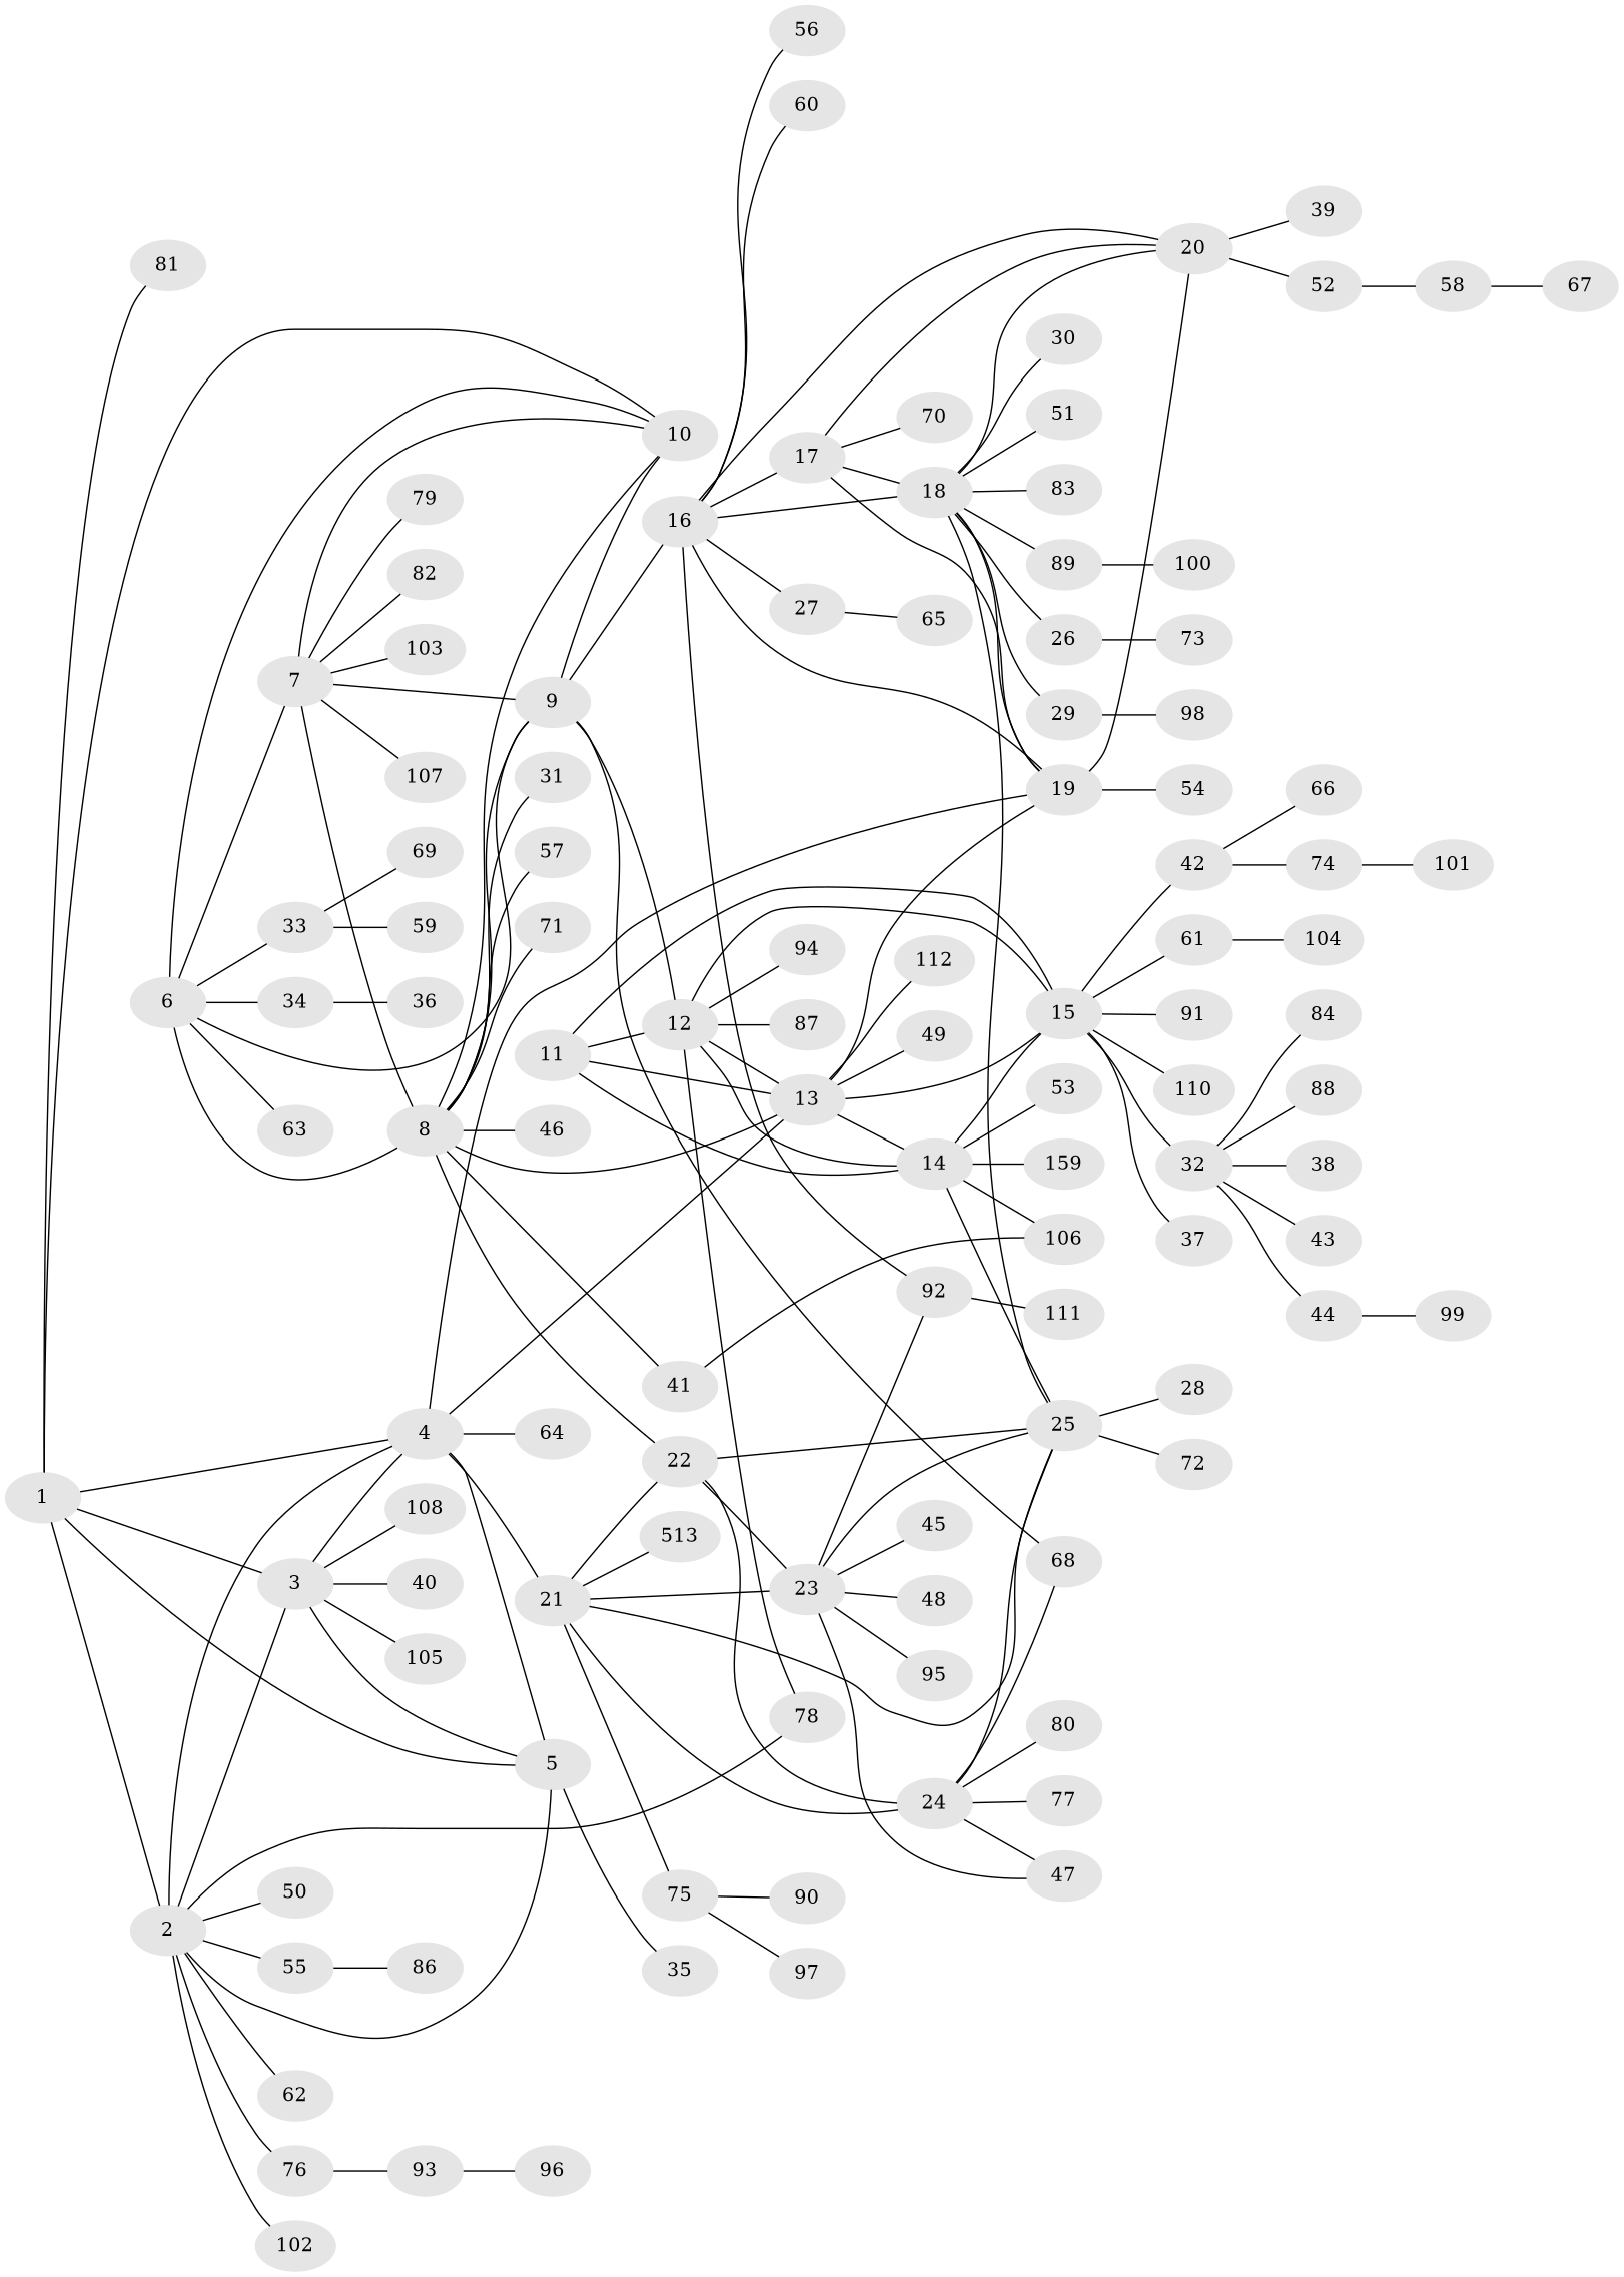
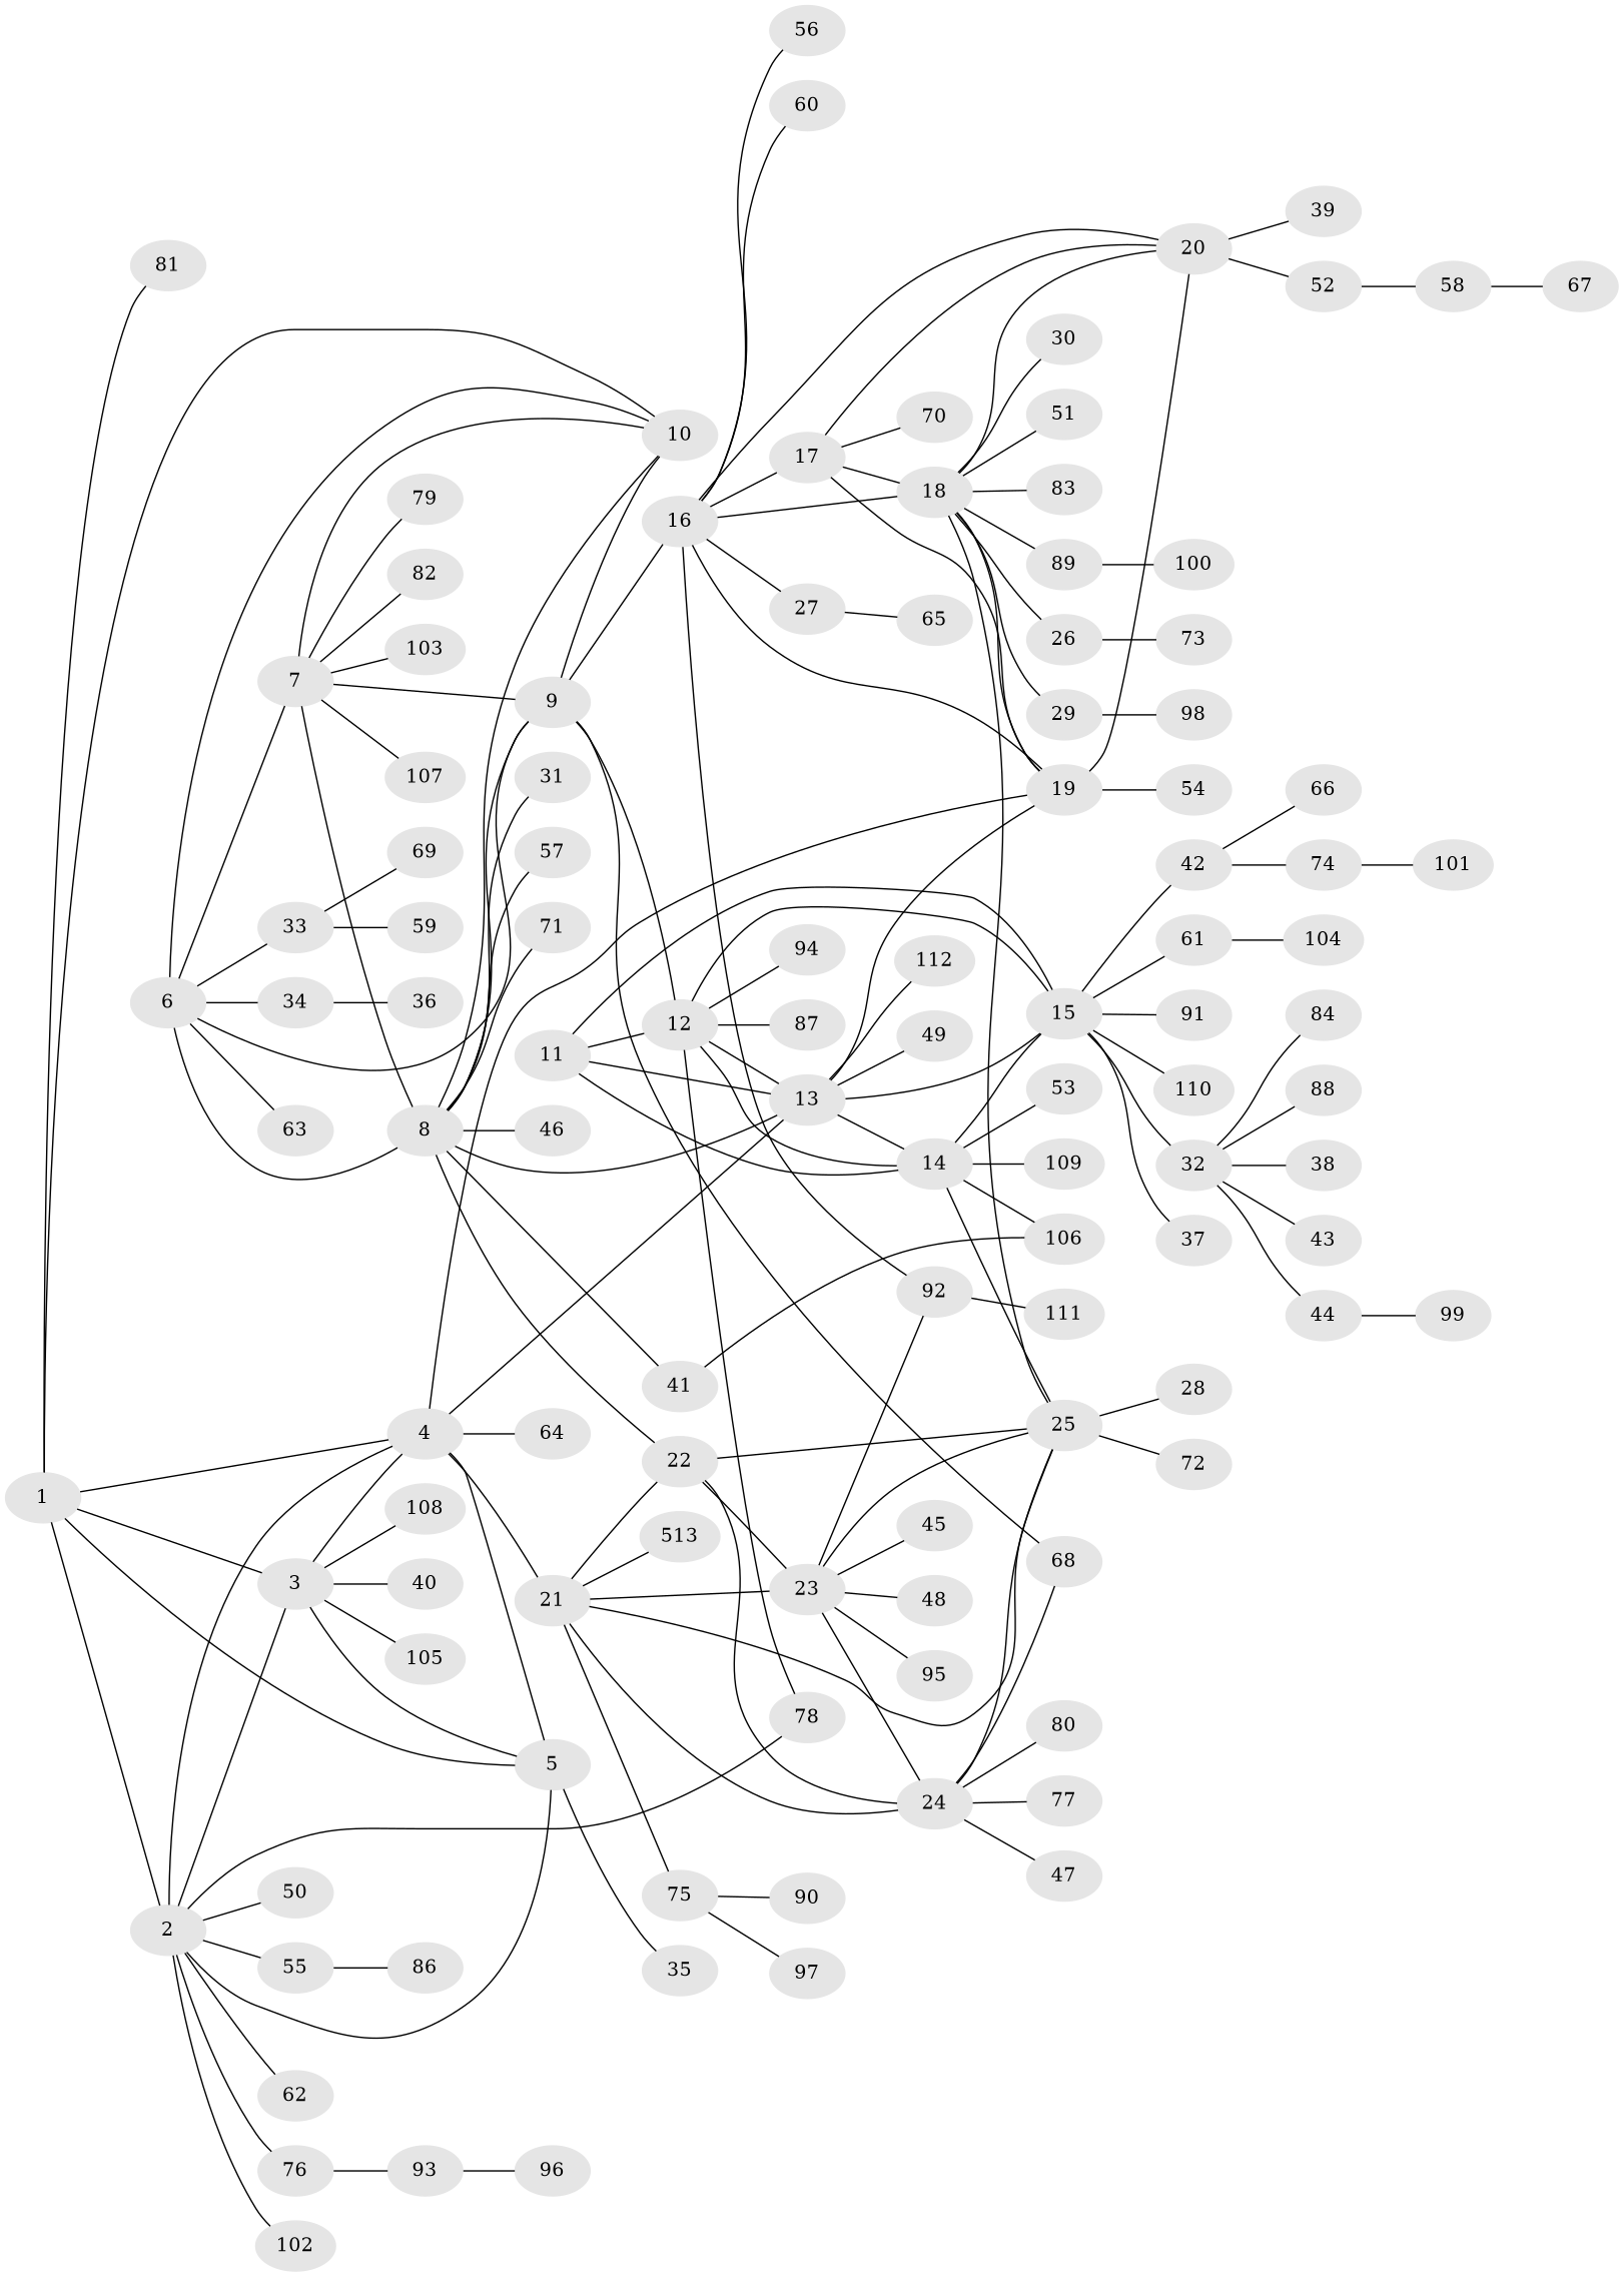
  graph {
    rankdir=LR
    node [color=gray90 style=filled]
    1
    2
    3
    4
    5
    10
    81
    50
    55
    62
    76
    78
    102
    40
    105
    108
    13
    19
    21
    64
    35
    86
    93
    14
    15
    49
    112
    20
    54
    22
    25
    23
    24
    75
    n35 [label=513]
    6
    7
    8
    9
    33
    34
    63
    79
    82
    103
    107
    31
    41
    46
    57
    71
    12
    16
    68
    59
    69
    36
    106
    94
    87
    17
    18
    27
    56
    60
    92
    11
    53
-   109 [label=159]
+   109
    32
    37
    42
    61
    91
    110
    28
    72
    38
    43
    44
    84
    88
    66
    74
    104
    70
    26
    29
    30
    51
    83
    89
    39
    52
    65
    111
    73
    98
    100
    58
    45
    48
    95
    47
    77
    80
    90
    97
    99
    101
    67
    96
    1 -- 2
    1 -- 3
    1 -- 4
    1 -- 5
    1 -- 10
    1 -- 81
    2 -- 3
    2 -- 4
    2 -- 5
    2 -- 50
    2 -- 55
    2 -- 62
    2 -- 76
    2 -- 78
    2 -- 102
    3 -- 4
    3 -- 5
    3 -- 40
    3 -- 105
    3 -- 108
    4 -- 5
    4 -- 13
    4 -- 19
    4 -- 21
    4 -- 64
    5 -- 35
    55 -- 86
    76 -- 93
    13 -- 19
    13 -- 14
    13 -- 15
    13 -- 49
    13 -- 112
    19 -- 20
    19 -- 54
    21 -- 22
    21 -- 25
    21 -- 23
    21 -- 24
    21 -- 75
    21 -- n35
    93 -- 96
    14 -- 15
    14 -- 25
    14 -- 106
    14 -- 53
    14 -- 109
    15 -- 32
    15 -- 37
    15 -- 42
    15 -- 61
    15 -- 91
    15 -- 110
    20 -- 39
    20 -- 52
    22 -- 25
    22 -- 23
    22 -- 24
    25 -- 28
    25 -- 72
    23 -- 25
-   23 -- 47
+   23 -- 24
    23 -- 92
    23 -- 45
    23 -- 48
    23 -- 95
    24 -- 25
    24 -- 68
    24 -- 47
    24 -- 77
    24 -- 80
    75 -- 90
    75 -- 97
    6 -- 10
    6 -- 7
    6 -- 8
    6 -- 9
    6 -- 33
    6 -- 34
    6 -- 63
    7 -- 10
    7 -- 8
    7 -- 9
    7 -- 79
    7 -- 82
    7 -- 103
    7 -- 107
    8 -- 10
    8 -- 13
    8 -- 22
    8 -- 9
    8 -- 31
    8 -- 41
    8 -- 46
    8 -- 57
    8 -- 71
    9 -- 10
    9 -- 12
    9 -- 16
    9 -- 68
    33 -- 59
    33 -- 69
    34 -- 36
    41 -- 106
    12 -- 78
    12 -- 13
    12 -- 14
    12 -- 15
    12 -- 94
    12 -- 87
    16 -- 19
    16 -- 20
    16 -- 17
    16 -- 18
    16 -- 27
    16 -- 56
    16 -- 60
    16 -- 92
    17 -- 19
    17 -- 20
    17 -- 18
    17 -- 70
    18 -- 19
    18 -- 20
    18 -- 25
    18 -- 26
    18 -- 29
    18 -- 30
    18 -- 51
    18 -- 83
    18 -- 89
    27 -- 65
    92 -- 111
    11 -- 13
    11 -- 14
    11 -- 15
    11 -- 12
    32 -- 38
    32 -- 43
    32 -- 44
    32 -- 84
    32 -- 88
    42 -- 66
    42 -- 74
    61 -- 104
    44 -- 99
    74 -- 101
    26 -- 73
    29 -- 98
    89 -- 100
    52 -- 58
    58 -- 67
  }
